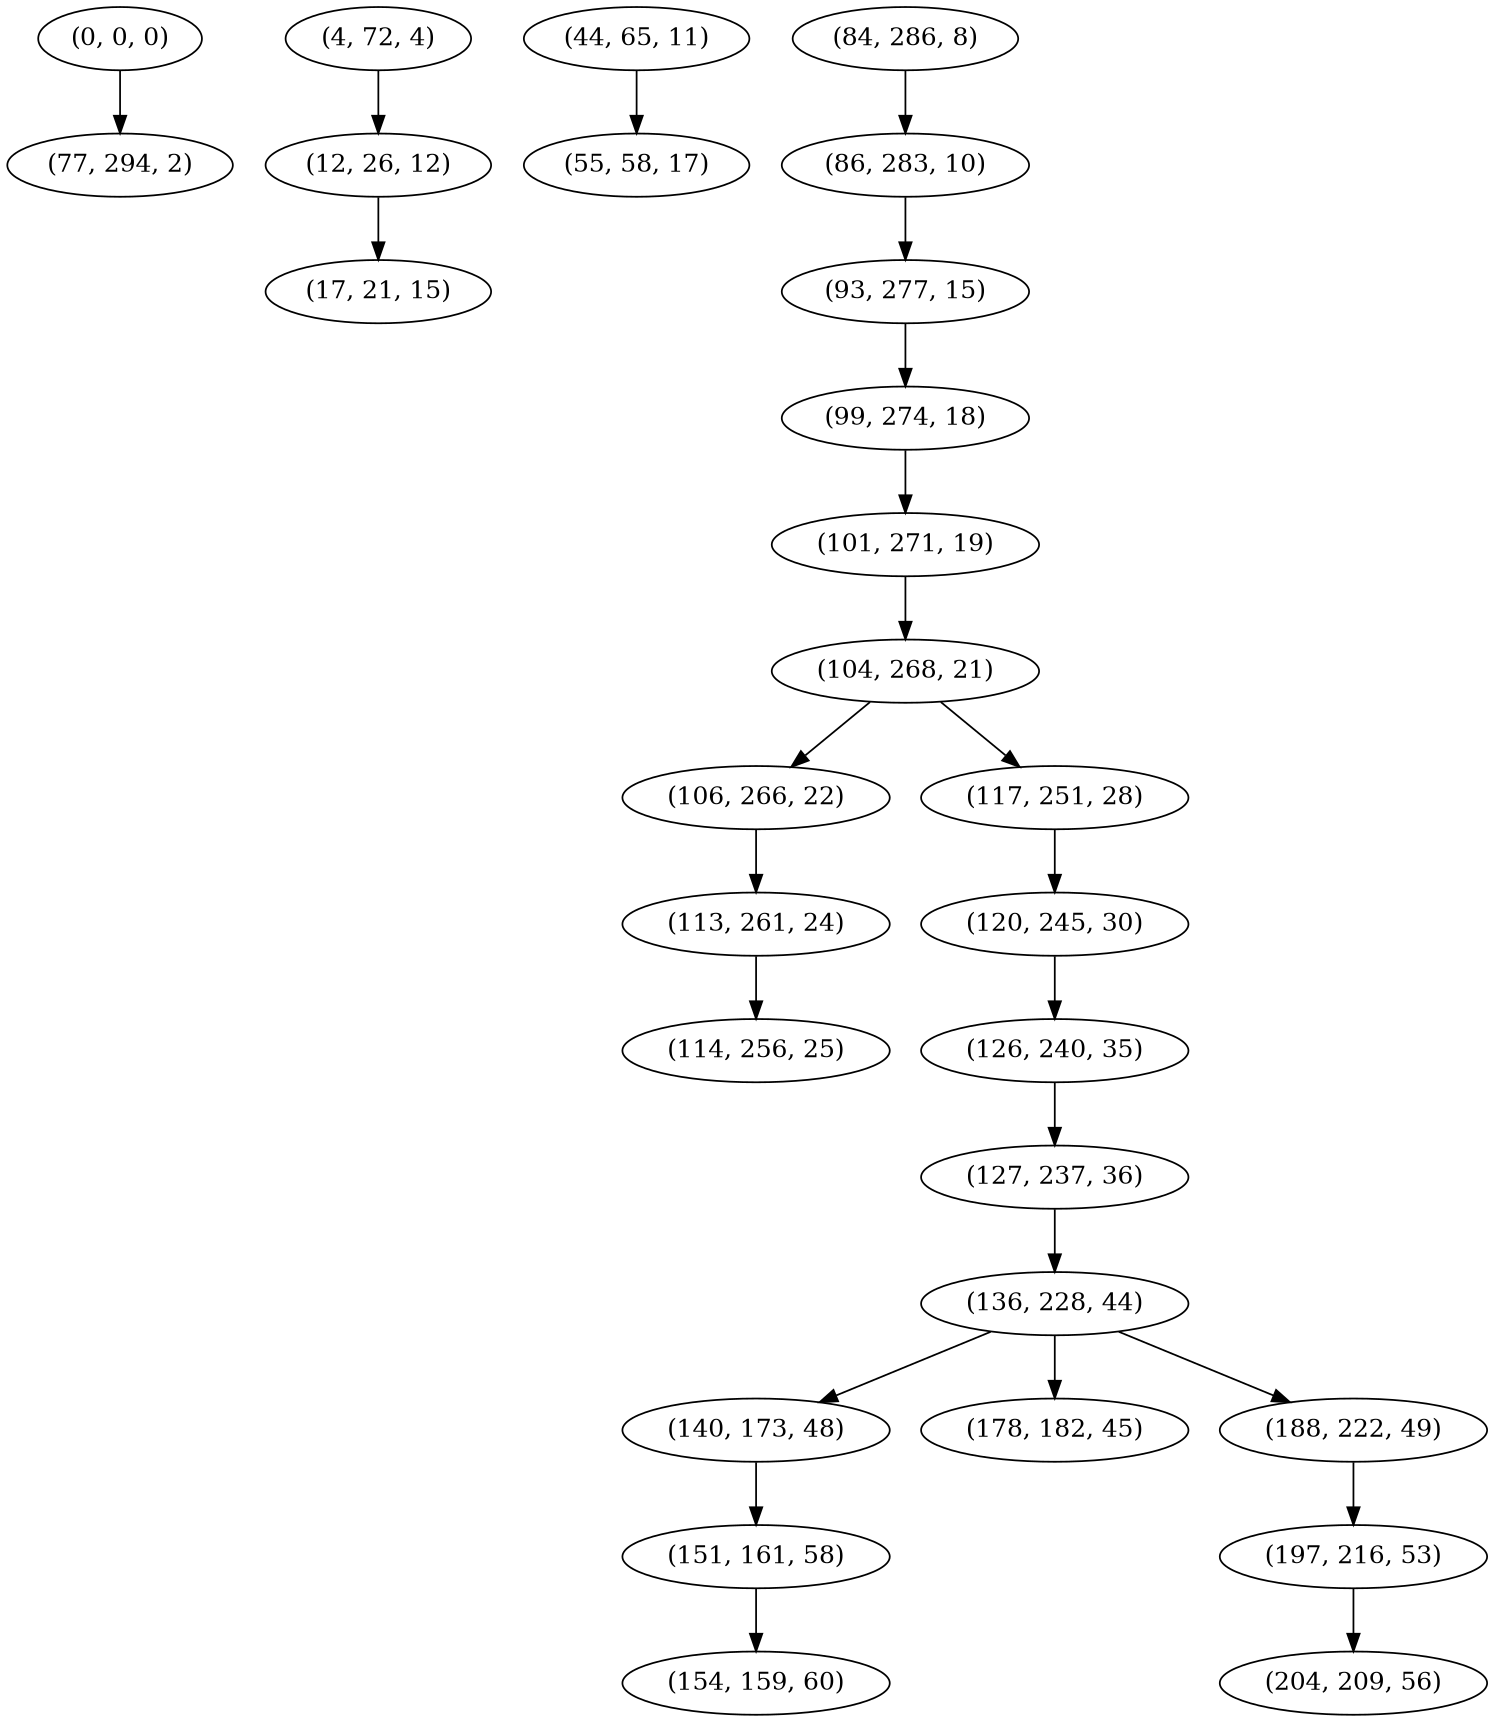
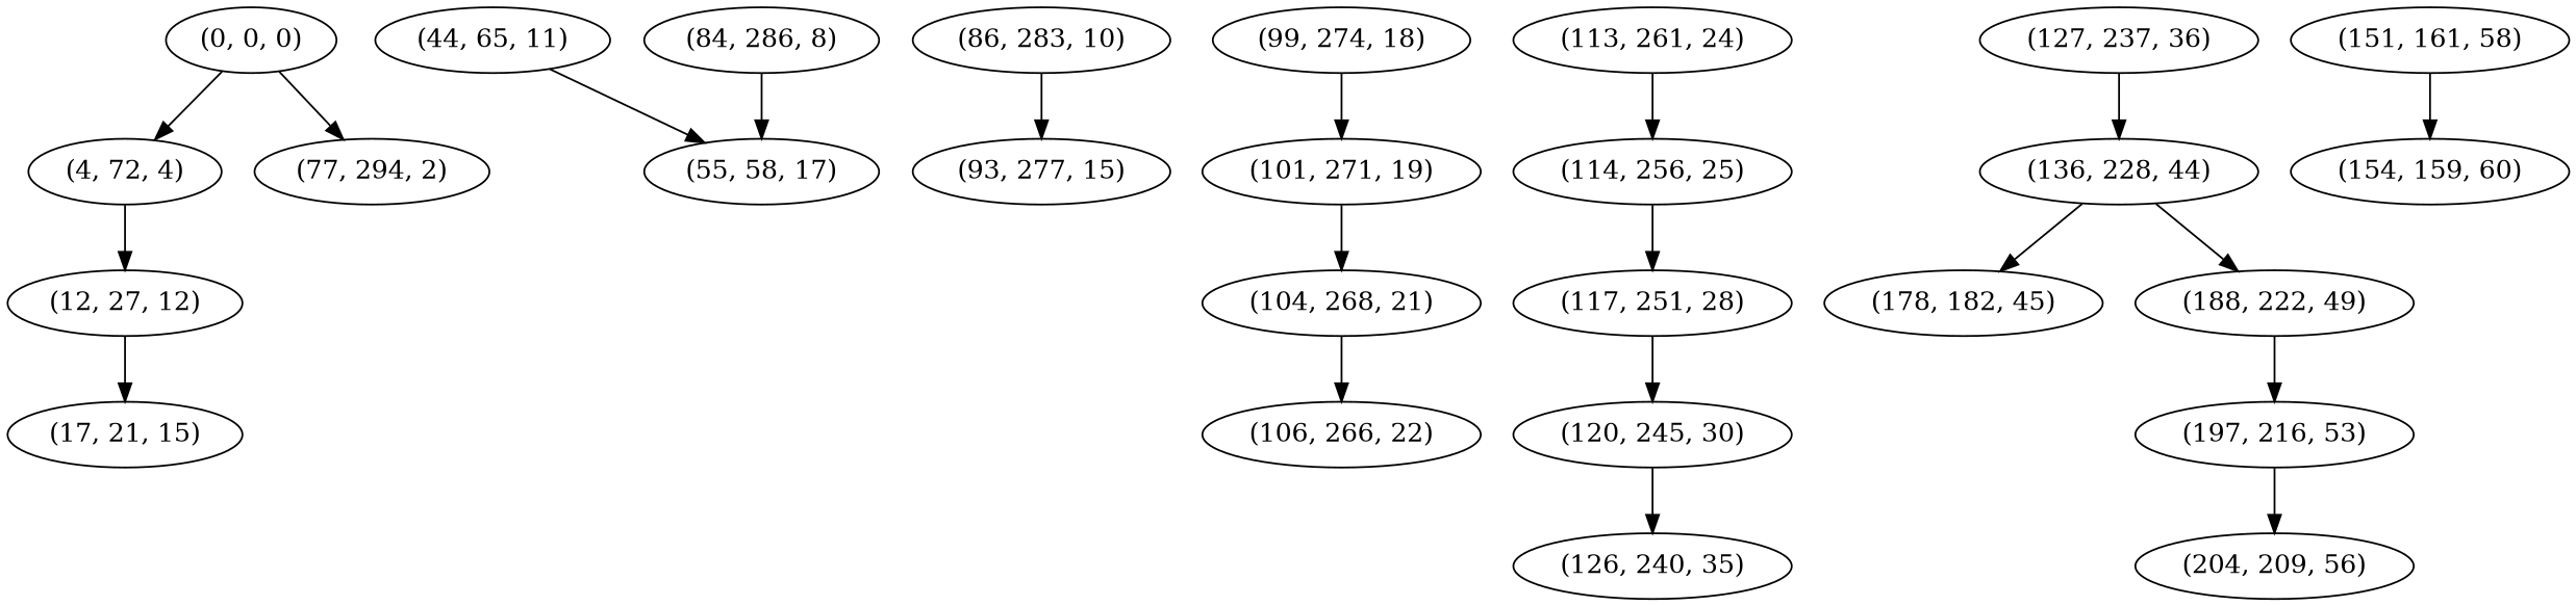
  digraph {
    "(0, 0, 0)"
    "(4, 72, 4)"
    "(77, 294, 2)"
-   "(12, 26, 12)"
+   "(12, 26, 12)" [label="(12, 27, 12)"]
    "(17, 21, 15)"
    "(44, 65, 11)"
    "(55, 58, 17)"
    "(84, 286, 8)"
    "(86, 283, 10)"
    "(93, 277, 15)"
    "(99, 274, 18)"
    "(101, 271, 19)"
    "(104, 268, 21)"
    "(106, 266, 22)"
    "(113, 261, 24)"
    "(114, 256, 25)"
    "(117, 251, 28)"
    "(120, 245, 30)"
    "(126, 240, 35)"
    "(127, 237, 36)"
    "(136, 228, 44)"
-   "(140, 173, 48)"
    "(178, 182, 45)"
    "(188, 222, 49)"
    "(151, 161, 58)"
    "(197, 216, 53)"
    "(154, 159, 60)"
    "(204, 209, 56)"
+   "(0, 0, 0)" -> "(4, 72, 4)"
    "(0, 0, 0)" -> "(77, 294, 2)"
    "(4, 72, 4)" -> "(12, 26, 12)"
    "(12, 26, 12)" -> "(17, 21, 15)"
    "(44, 65, 11)" -> "(55, 58, 17)"
-   "(84, 286, 8)" -> "(86, 283, 10)"
+   "(84, 286, 8)" -> "(55, 58, 17)"
    "(86, 283, 10)" -> "(93, 277, 15)"
-   "(93, 277, 15)" -> "(99, 274, 18)"
    "(99, 274, 18)" -> "(101, 271, 19)"
    "(101, 271, 19)" -> "(104, 268, 21)"
    "(104, 268, 21)" -> "(106, 266, 22)"
-   "(106, 266, 22)" -> "(113, 261, 24)"
    "(113, 261, 24)" -> "(114, 256, 25)"
-   "(104, 268, 21)" -> "(117, 251, 28)"
+   "(114, 256, 25)" -> "(117, 251, 28)"
    "(117, 251, 28)" -> "(120, 245, 30)"
    "(120, 245, 30)" -> "(126, 240, 35)"
-   "(126, 240, 35)" -> "(127, 237, 36)"
    "(127, 237, 36)" -> "(136, 228, 44)"
-   "(136, 228, 44)" -> "(140, 173, 48)"
    "(136, 228, 44)" -> "(178, 182, 45)"
    "(136, 228, 44)" -> "(188, 222, 49)"
-   "(140, 173, 48)" -> "(151, 161, 58)"
    "(188, 222, 49)" -> "(197, 216, 53)"
    "(151, 161, 58)" -> "(154, 159, 60)"
    "(197, 216, 53)" -> "(204, 209, 56)"
  }
